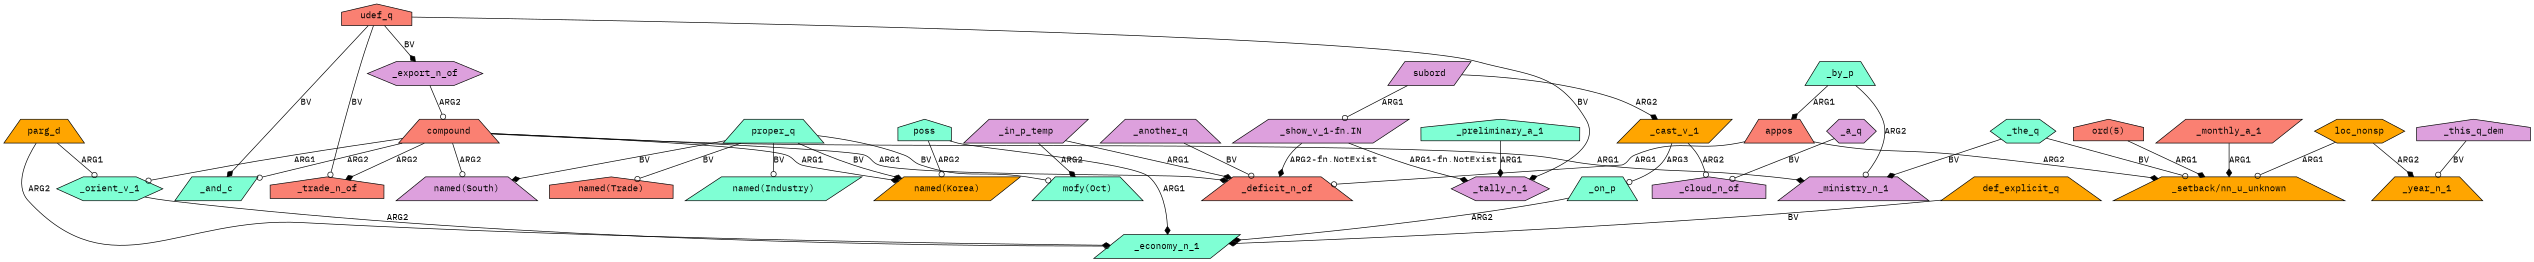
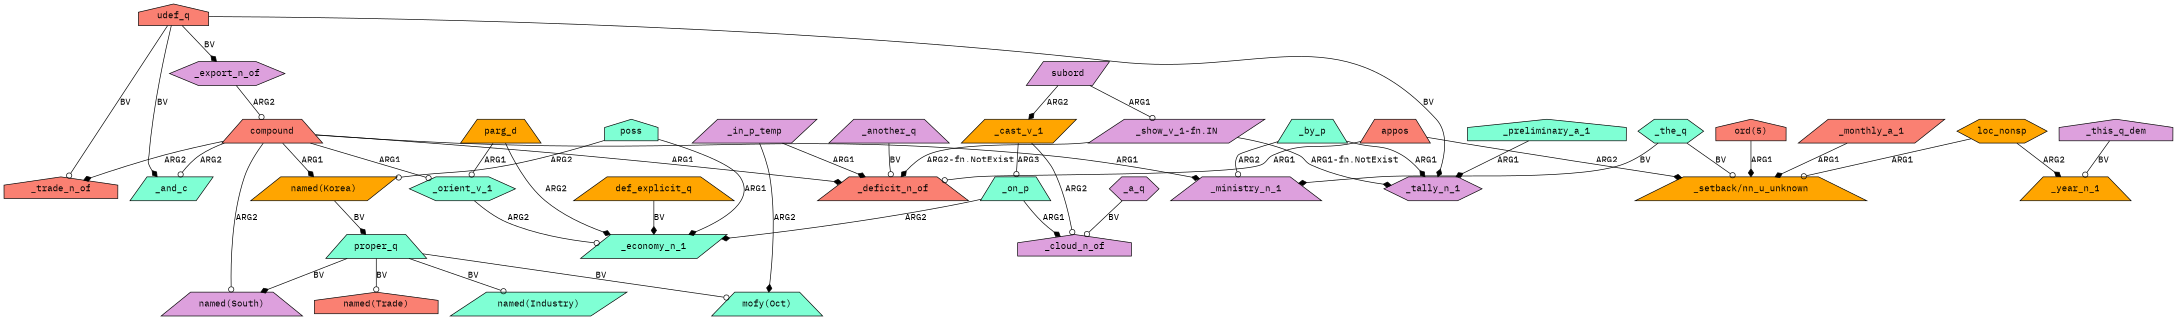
  digraph {
    fontname="IBM Plex Mono"
    node [fillcolor=plum fontname="IBM Plex Mono" shape=trapezium style=filled]
    edge [arrowhead=diamond fontname="IBM Plex Mono"]
    compound [fillcolor=salmon]
    _trade_n_of [fillcolor=salmon shape=house]
    "named(South)"
    _orient_v_1 [fillcolor=aquamarine shape=hexagon]
    _ministry_n_1
    _deficit_n_of [fillcolor=salmon]
    "named(Korea)" [fillcolor=orange shape=parallelogram]
    _and_c [fillcolor=aquamarine shape=parallelogram]
    _export_n_of [shape=hexagon]
    _economy_n_1 [fillcolor=aquamarine shape=parallelogram]
    parg_d [fillcolor=orange]
    subord [shape=parallelogram]
    "_show_v_1-fn.IN" [shape=parallelogram]
    _cast_v_1 [fillcolor=orange shape=parallelogram]
    _tally_n_1 [shape=hexagon]
    _cloud_n_of [shape=house]
    _on_p [fillcolor=aquamarine]
    udef_q [fillcolor=salmon shape=house]
    _by_p [fillcolor=aquamarine]
    _a_q [shape=hexagon]
    def_explicit_q [fillcolor=orange]
    _the_q [fillcolor=aquamarine shape=hexagon]
    "_setback/nn_u_unknown" [fillcolor=orange]
    _in_p_temp [shape=parallelogram]
    "mofy(Oct)" [fillcolor=aquamarine]
    proper_q [fillcolor=aquamarine]
    "named(Trade)" [fillcolor=salmon shape=house]
    "named(Industry)" [fillcolor=aquamarine shape=parallelogram]
    _another_q
    _monthly_a_1 [fillcolor=salmon shape=parallelogram]
    loc_nonsp [fillcolor=orange shape=hexagon]
    _year_n_1 [fillcolor=orange]
    poss [fillcolor=aquamarine shape=house]
    "ord(5)" [fillcolor=salmon shape=house]
    appos [fillcolor=salmon]
    _preliminary_a_1 [fillcolor=aquamarine shape=house]
    _this_q_dem [shape=house]
    compound -> _trade_n_of [label=ARG2]
    compound -> "named(South)" [arrowhead=odot label=ARG2]
    compound -> _orient_v_1 [arrowhead=odot label=ARG1]
    compound -> _ministry_n_1 [label=ARG1]
    compound -> _deficit_n_of [label=ARG1]
    compound -> "named(Korea)" [label=ARG1]
    compound -> _and_c [arrowhead=odot label=ARG2]
    _orient_v_1 -> _economy_n_1 [arrowhead=odot label=ARG2]
    _export_n_of -> compound [arrowhead=odot label=ARG2]
    parg_d -> _orient_v_1 [arrowhead=odot label=ARG1]
    parg_d -> _economy_n_1 [label=ARG2]
    subord -> "_show_v_1-fn.IN" [arrowhead=odot label=ARG1]
    subord -> _cast_v_1 [label=ARG2]
    "_show_v_1-fn.IN" -> _deficit_n_of [label="ARG2-fn.NotExist"]
    "_show_v_1-fn.IN" -> _tally_n_1 [label="ARG1-fn.NotExist"]
    _cast_v_1 -> _cloud_n_of [arrowhead=odot label=ARG2]
    _cast_v_1 -> _on_p [arrowhead=odot label=ARG3]
    _on_p -> _economy_n_1 [label=ARG2]
+   _on_p -> _cloud_n_of [label=ARG1]
    udef_q -> _trade_n_of [arrowhead=odot label=BV]
    udef_q -> _and_c [label=BV]
    udef_q -> _export_n_of [label=BV]
    udef_q -> _tally_n_1 [label=BV]
    _by_p -> _ministry_n_1 [arrowhead=odot label=ARG2]
-   _by_p -> appos [label=ARG1]
+   _by_p -> _tally_n_1 [label=ARG1]
    _a_q -> _cloud_n_of [arrowhead=odot label=BV]
    def_explicit_q -> _economy_n_1 [label=BV]
    _the_q -> _ministry_n_1 [label=BV]
    _the_q -> "_setback/nn_u_unknown" [arrowhead=odot label=BV]
    _in_p_temp -> _deficit_n_of [label=ARG1]
    _in_p_temp -> "mofy(Oct)" [label=ARG2]
    proper_q -> "named(South)" [label=BV]
-   proper_q -> "named(Korea)" [label=BV]
+   "named(Korea)" -> proper_q [label=BV]
    proper_q -> "mofy(Oct)" [arrowhead=odot label=BV]
    proper_q -> "named(Trade)" [arrowhead=odot label=BV]
    proper_q -> "named(Industry)" [arrowhead=odot label=BV]
    _another_q -> _deficit_n_of [arrowhead=odot label=BV]
    _monthly_a_1 -> "_setback/nn_u_unknown" [label=ARG1]
    loc_nonsp -> "_setback/nn_u_unknown" [arrowhead=odot label=ARG1]
    loc_nonsp -> _year_n_1 [label=ARG2]
    poss -> "named(Korea)" [arrowhead=odot label=ARG2]
    poss -> _economy_n_1 [label=ARG1]
    "ord(5)" -> "_setback/nn_u_unknown" [label=ARG1]
    appos -> _deficit_n_of [arrowhead=odot label=ARG1]
    appos -> "_setback/nn_u_unknown" [label=ARG2]
    _preliminary_a_1 -> _tally_n_1 [label=ARG1]
    _this_q_dem -> _year_n_1 [arrowhead=odot label=BV]
  }
